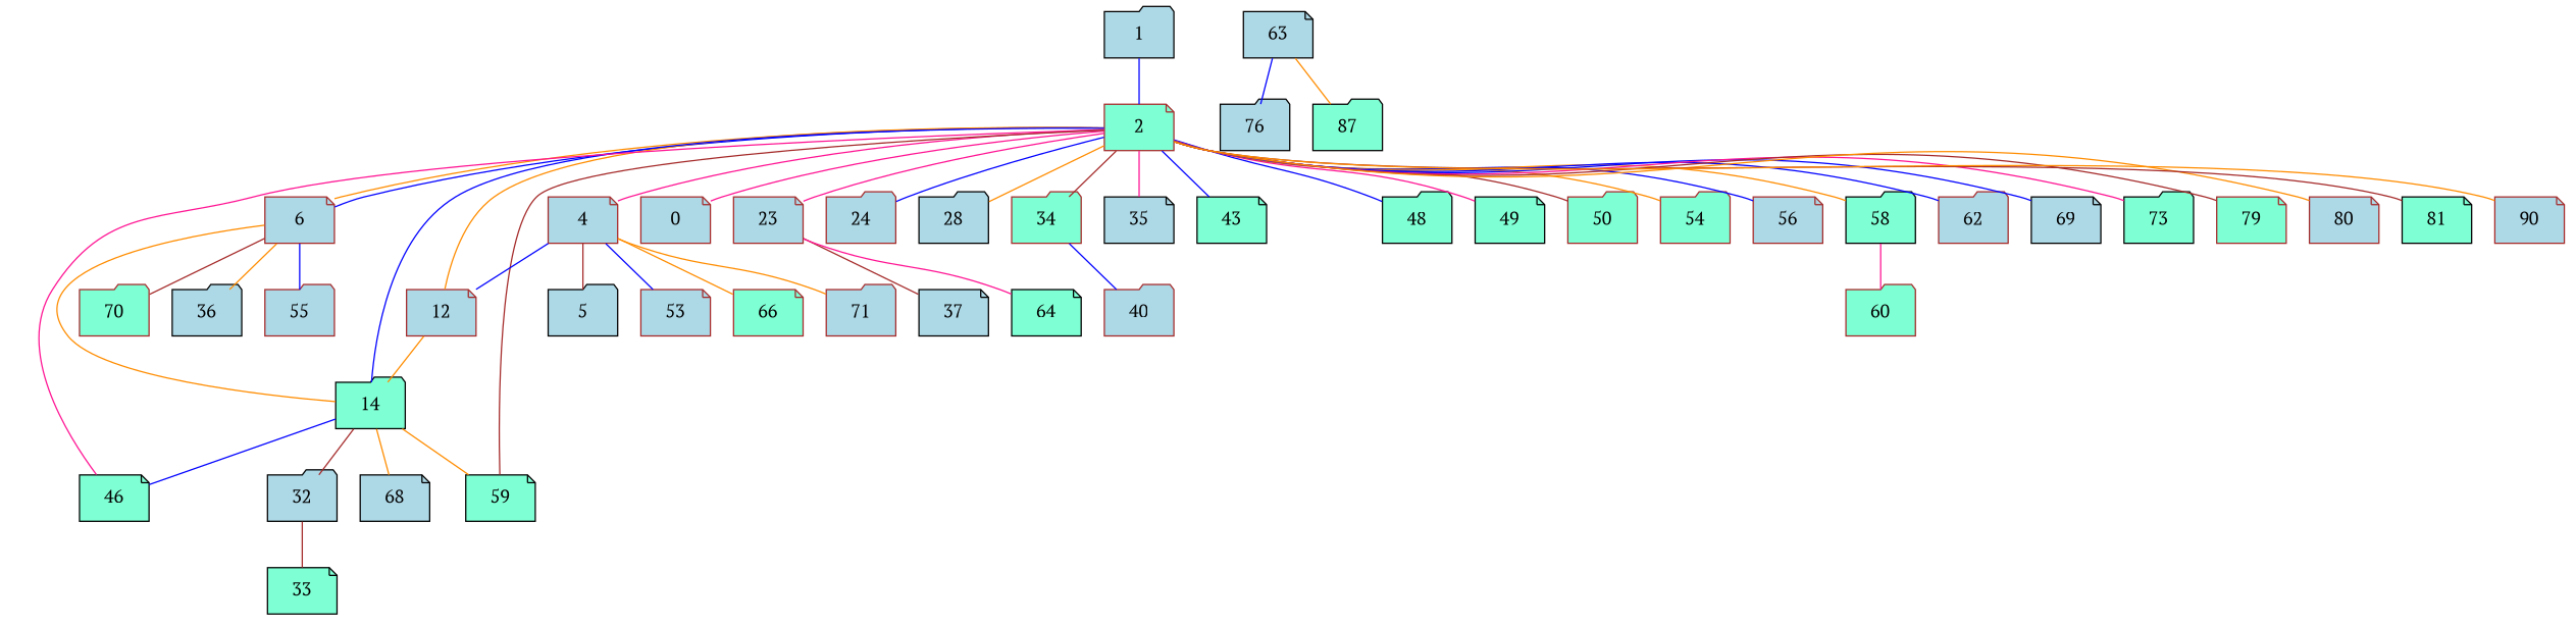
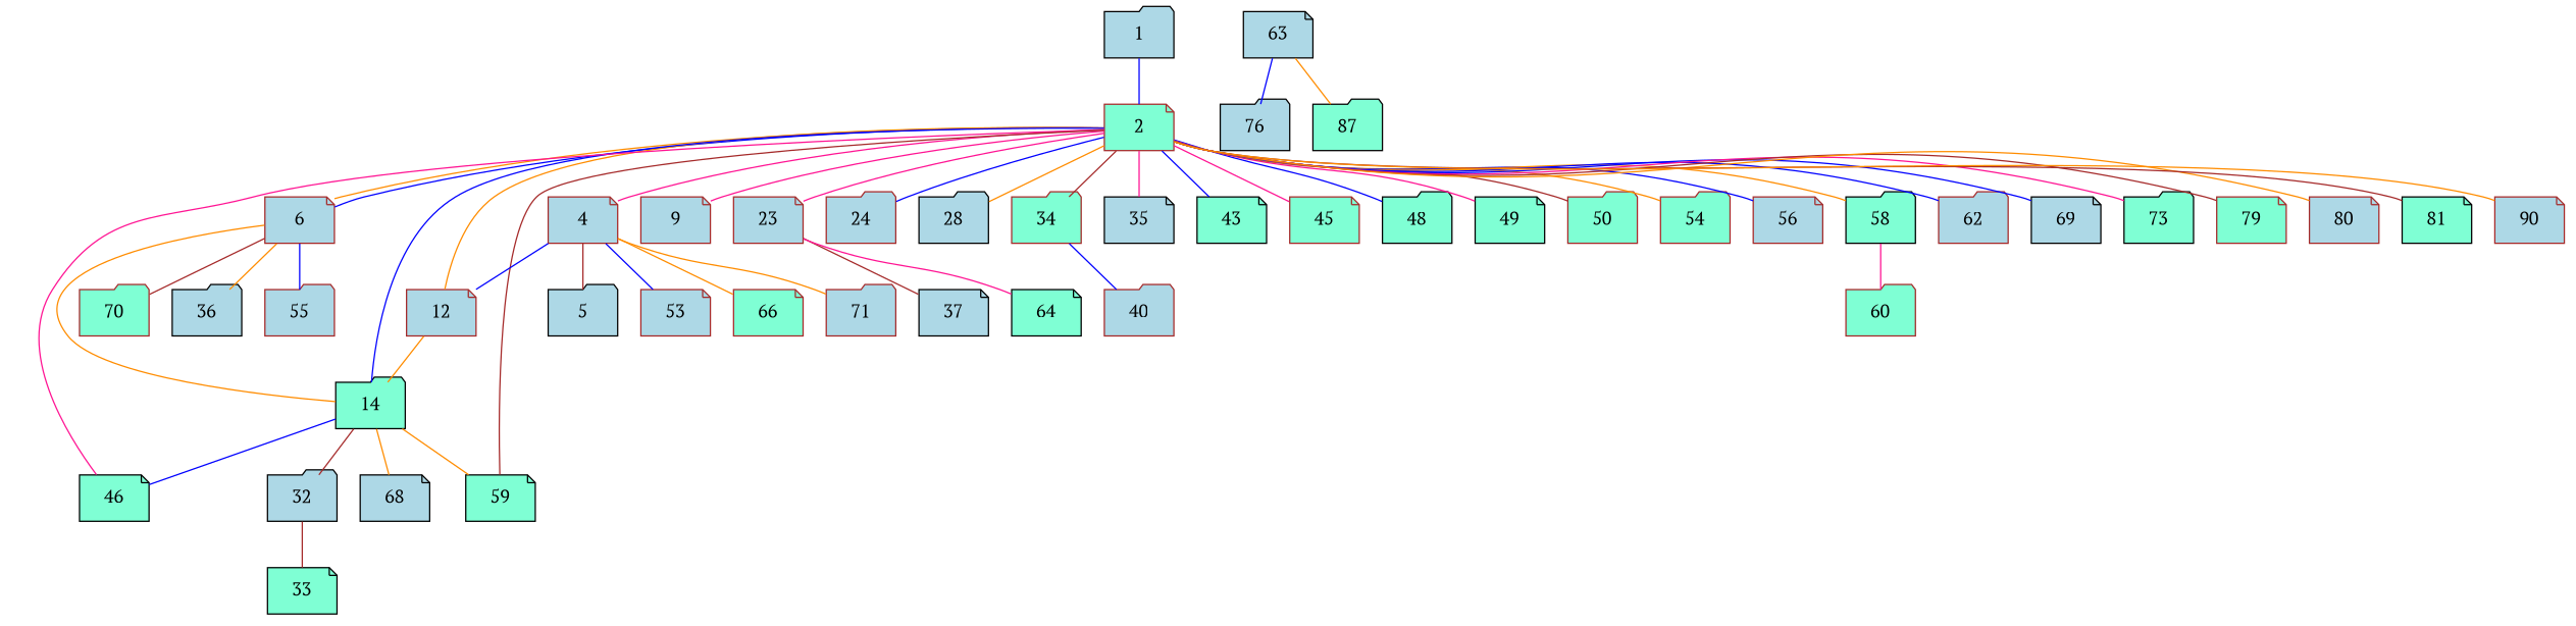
  graph {
    fontname="PT Serif"
    node [color=brown fillcolor=lightblue fontname="PT Serif" shape=note style=filled]
    edge [color=darkorange fontname="PT Serif"]
    2 [fillcolor=aquamarine super="+41+42+10+74+3+13+21"]
    4 [super="+72+88+16+38+8"]
    6 [super="+17+52+20"]
-   9 [label=0]
+   9
    12 [super="+78+67"]
    14 [color=black fillcolor=aquamarine shape=folder super="+47+31+26+30"]
    23 [super="+39+25"]
    24 [shape=folder]
    28 [color=black shape=folder]
    34 [fillcolor=aquamarine shape=folder]
    35 [color=black]
    43 [color=black fillcolor=aquamarine]
+   45 [fillcolor=aquamarine]
    46 [color=black fillcolor=aquamarine]
    48 [color=black fillcolor=aquamarine shape=folder]
    49 [color=black fillcolor=aquamarine super="+51+77"]
    50 [fillcolor=aquamarine shape=folder]
    54 [fillcolor=aquamarine shape=folder]
    56
    58 [color=black fillcolor=aquamarine shape=folder]
    59 [color=black fillcolor=aquamarine]
    62 [shape=folder]
    69 [color=black]
    73 [color=black fillcolor=aquamarine shape=folder]
    79 [fillcolor=aquamarine]
    80
    81 [color=black fillcolor=aquamarine]
    90
    1 [color=black shape=folder]
    5 [color=black shape=folder]
    53
    66 [fillcolor=aquamarine]
    71 [shape=folder]
    36 [color=black shape=folder]
    55 [shape=folder]
    70 [fillcolor=aquamarine shape=folder]
    32 [color=black shape=folder]
    68 [color=black]
    37 [color=black]
    64 [color=black fillcolor=aquamarine super="+91"]
    40 [shape=folder]
    60 [fillcolor=aquamarine shape=folder]
    63 [color=black]
    76 [color=black shape=folder]
    87 [color=black fillcolor=aquamarine shape=folder]
    33 [color=black fillcolor=aquamarine]
    2 -- 4 [color=deeppink]
    2 -- 6 [weight=2]
    2 -- 6 [color=blue]
    2 -- 9 [color=deeppink]
    2 -- 12
    2 -- 14 [color=blue weight=3]
    2 -- 23 [color=deeppink]
    2 -- 24 [color=blue]
    2 -- 28
    2 -- 34 [color=brown]
    2 -- 35 [color=deeppink]
    2 -- 43 [color=blue]
+   2 -- 45 [color=deeppink]
    2 -- 46 [color=deeppink]
    2 -- 48 [color=blue]
    2 -- 49 [color=deeppink]
    2 -- 50 [color=brown]
    2 -- 54
    2 -- 56 [color=blue]
    2 -- 58
    2 -- 59 [color=brown]
    2 -- 62 [color=blue]
    2 -- 69 [color=blue]
    2 -- 73 [color=deeppink]
    2 -- 79 [color=brown]
    2 -- 80
    2 -- 81 [color=brown]
    2 -- 90
    4 -- 12 [color=blue]
    4 -- 5 [color=brown]
    4 -- 53 [color=blue]
    4 -- 66
    4 -- 71
    6 -- 14
    6 -- 36
    6 -- 55 [color=blue]
    6 -- 70 [color=brown]
    12 -- 14
    14 -- 46 [color=blue]
    14 -- 59
    14 -- 32 [color=brown]
    14 -- 68
    23 -- 37 [color=brown]
    23 -- 64 [color=deeppink]
    34 -- 40 [color=blue]
    58 -- 60 [color=deeppink]
    1 -- 2 [color=blue]
    32 -- 33 [color=brown]
    63 -- 76 [color=blue]
    63 -- 87
  }
